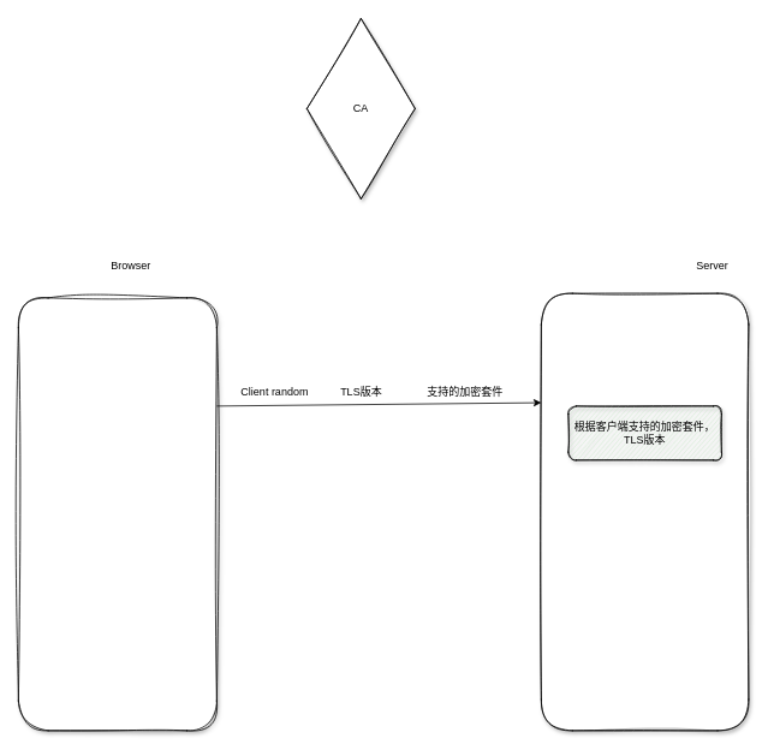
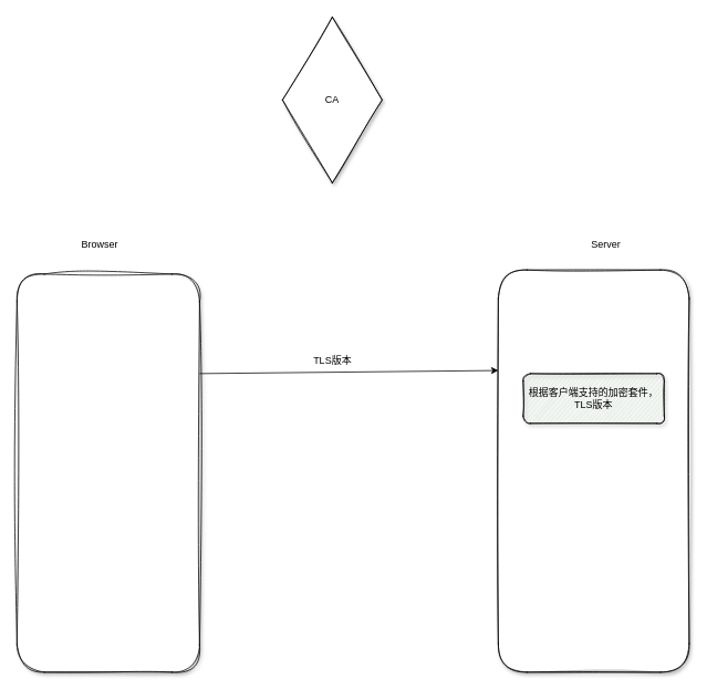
  <mxCell id="0" />
  <mxCell id="1" parent="0" />
  <mxCell id="2" value="" style="rounded=1;whiteSpace=wrap;html=1;sketch=1;curveFitting=1;jiggle=2;shadow=1;glass=0;" vertex="1" parent="1"><mxGeometry x="20" y="330" width="220" height="480" as="geometry" /></mxCell>
  <mxCell id="3" value="" style="rounded=1;whiteSpace=wrap;html=1;shadow=1;glass=0;sketch=1;" vertex="1" parent="1"><mxGeometry x="600" y="325" width="230" height="485" as="geometry" /></mxCell>
- <mxCell id="4" value="Browser" style="text;html=1;strokeColor=none;fillColor=none;align=center;verticalAlign=middle;whiteSpace=wrap;rounded=0;" vertex="1" parent="1"><mxGeometry x="115" y="280" width="60" height="30" as="geometry" /></mxCell>
- <mxCell id="5" value="Server" style="text;html=1;strokeColor=none;fillColor=none;align=center;verticalAlign=middle;whiteSpace=wrap;rounded=0;" vertex="1" parent="1"><mxGeometry x="760" y="280" width="60" height="30" as="geometry" /></mxCell>
+ <mxCell id="4" value="Browser" style="text;html=1;strokeColor=none;fillColor=none;align=center;verticalAlign=middle;whiteSpace=wrap;rounded=0;" vertex="1" parent="1"><mxGeometry x="90" y="280" width="60" height="30" as="geometry" /></mxCell>
+ <mxCell id="5" value="Server" style="text;html=1;strokeColor=none;fillColor=none;align=center;verticalAlign=middle;whiteSpace=wrap;rounded=0;" vertex="1" parent="1"><mxGeometry x="700" y="280" width="60" height="30" as="geometry" /></mxCell>
  <mxCell id="6" value="&lt;div style=&quot;&quot;&gt;&lt;span style=&quot;background-color: initial;&quot;&gt;CA&lt;/span&gt;&lt;/div&gt;" style="rhombus;whiteSpace=wrap;html=1;shadow=1;glass=0;sketch=1;align=center;" vertex="1" parent="1"><mxGeometry x="340" y="20" width="120" height="200" as="geometry" /></mxCell>
  <mxCell id="7" value="" style="endArrow=classic;html=1;rounded=0;exitX=1;exitY=0.25;exitDx=0;exitDy=0;entryX=0;entryY=0.25;entryDx=0;entryDy=0;" edge="1" parent="1" source="2" target="3"><mxGeometry width="50" height="50" relative="1" as="geometry"><mxPoint x="280" y="260" as="sourcePoint" /><mxPoint x="330" y="210" as="targetPoint" /></mxGeometry></mxCell>
- <mxCell id="8" value="Client random" style="text;html=1;align=center;verticalAlign=middle;resizable=0;points=[];autosize=1;strokeColor=none;fillColor=none;" vertex="1" parent="1"><mxGeometry x="254" y="420" width="100" height="30" as="geometry" /></mxCell>
  <mxCell id="9" value="TLS版本" style="text;html=1;align=center;verticalAlign=middle;resizable=0;points=[];autosize=1;strokeColor=none;fillColor=none;rotation=0;" vertex="1" parent="1"><mxGeometry x="365" y="420" width="70" height="30" as="geometry" /></mxCell>
- <mxCell id="10" value="支持的加密套件" style="text;html=1;align=center;verticalAlign=middle;resizable=0;points=[];autosize=1;strokeColor=none;fillColor=none;" vertex="1" parent="1"><mxGeometry x="460" y="420" width="110" height="30" as="geometry" /></mxCell>
  <mxCell id="11" value="根据客户端支持的加密套件，TLS版本" style="rounded=1;whiteSpace=wrap;html=1;shadow=1;glass=0;sketch=1;fillColor=#d5e8d4;" vertex="1" parent="1"><mxGeometry x="630" y="450" width="170" height="60" as="geometry" /></mxCell>
